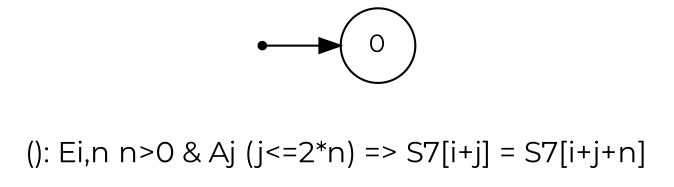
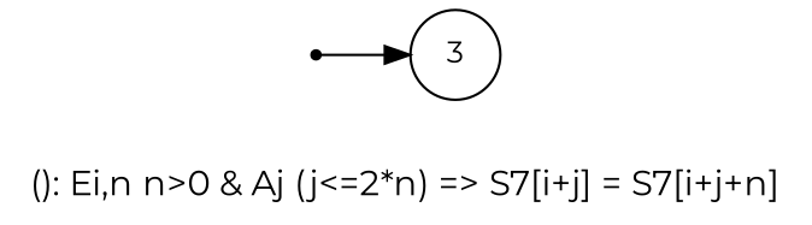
  digraph {
    label="(): Ei,n n>0 & Aj (j<=2*n) => S7[i+j] = S7[i+j+n]"
    rankdir=LR
    fontname=Montserrat
    node [fontsize=12 fontname=Montserrat]
-   n1 [label=0 shape=circle]
+   n1 [label=3 shape=circle]
    n2 [label=0 shape=point]
    n2 -> n1 [fontname=Montserrat]
  }
